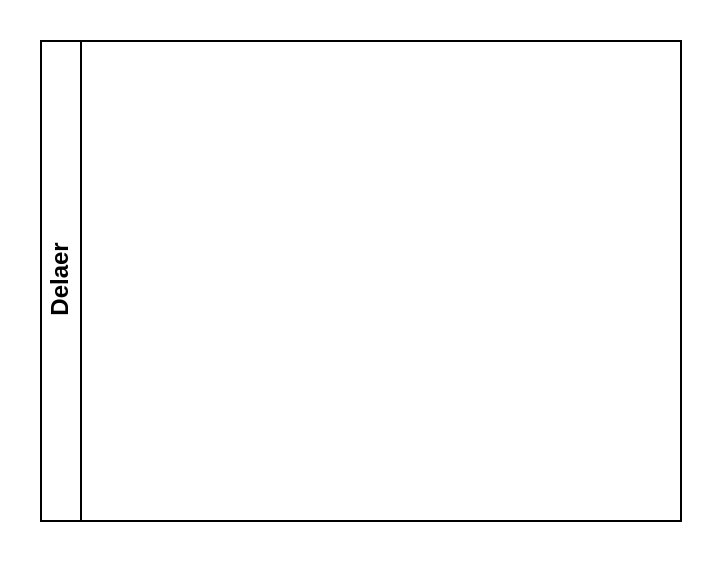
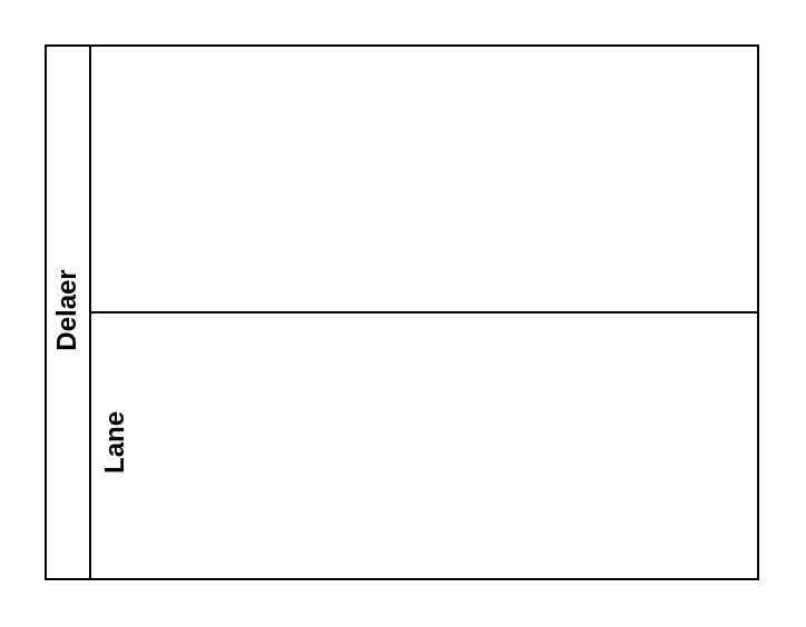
  <mxCell id="0" />
  <mxCell id="1" parent="0" />
  <mxCell id="2" value="Delaer" style="swimlane;html=1;horizontal=0;startSize=20;" parent="1" vertex="1"><mxGeometry x="20" y="20" width="320" height="240" as="geometry" /></mxCell>
+ <mxCell id="3" value="Lane" style="swimlane;html=1;horizontal=0;swimlaneLine=0;" parent="2" vertex="1"><mxGeometry x="20" y="120" width="300" height="120" as="geometry" /></mxCell>
